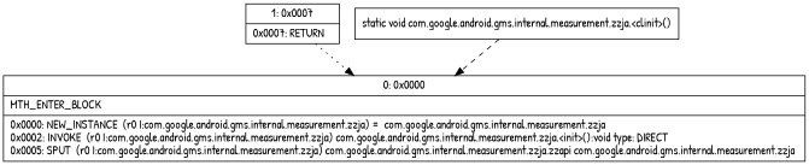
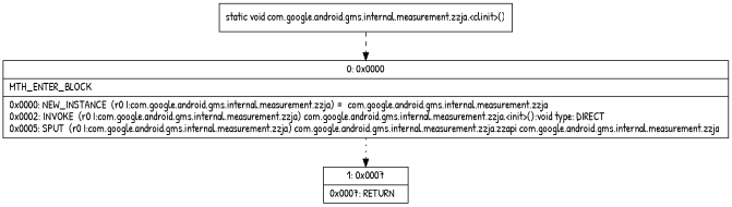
  digraph {
    fontname="Patrick Hand"
    node [shape=record fontname="Patrick Hand"]
    edge [fontname="Patrick Hand"]
    n1 [label="{0\:\ 0x0000|MTH_ENTER_BLOCK\l|0x0000: NEW_INSTANCE  (r0 I:com.google.android.gms.internal.measurement.zzja) =  com.google.android.gms.internal.measurement.zzja \l0x0002: INVOKE  (r0 I:com.google.android.gms.internal.measurement.zzja) com.google.android.gms.internal.measurement.zzja.\<init\>():void type: DIRECT \l0x0005: SPUT  (r0 I:com.google.android.gms.internal.measurement.zzja) com.google.android.gms.internal.measurement.zzja.zzapi com.google.android.gms.internal.measurement.zzja \l}"]
    n2 [label="{1\:\ 0x0007|0x0007: RETURN   \l}"]
    n3 [label="{static void com.google.android.gms.internal.measurement.zzja.\<clinit\>() }"]
-   n2 -> n1 [style=dotted]
+   n1 -> n2 [style=dotted]
    n3 -> n1 [style=dashed]
  }
